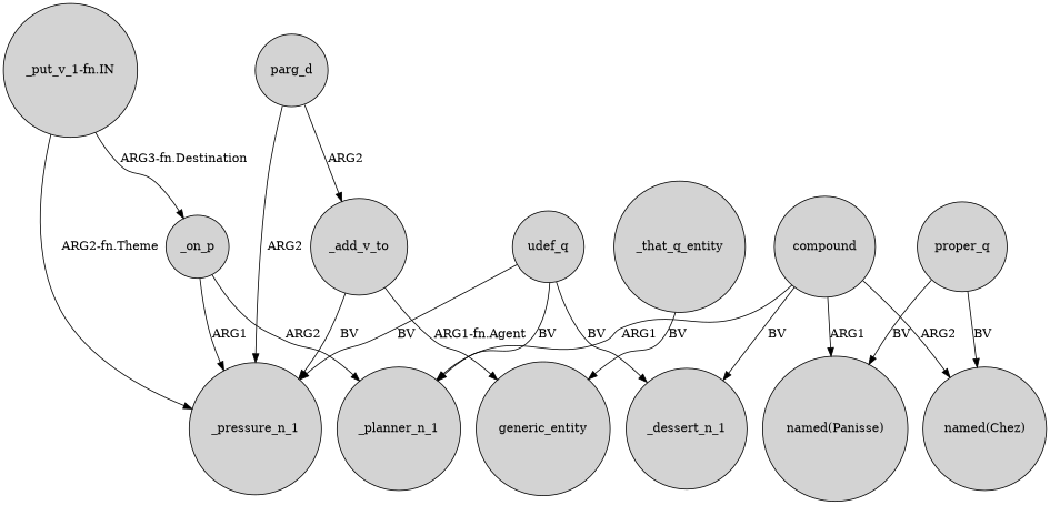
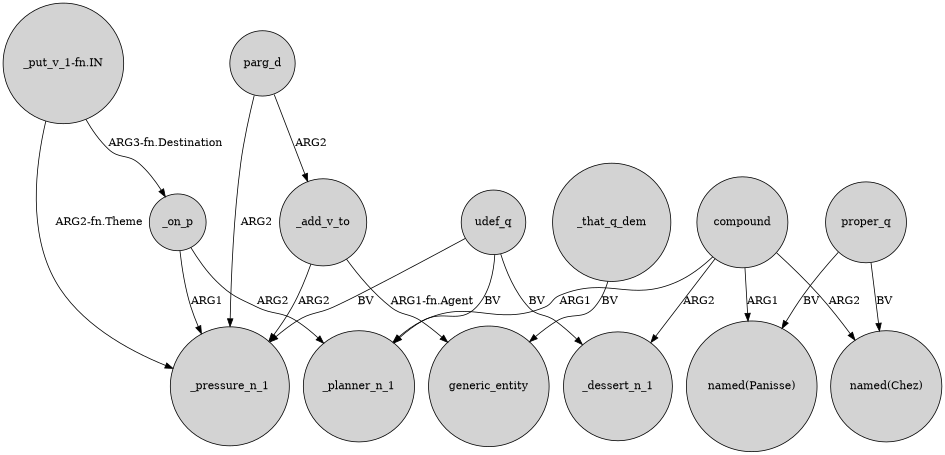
  digraph {
    node [shape=circle style=filled]
    udef_q
    _pressure_n_1
    _planner_n_1
    _dessert_n_1
    "_put_v_1-fn.IN"
    _on_p
-   _that_q_dem [label=_that_q_entity]
+   _that_q_dem
    generic_entity
    compound
    "named(Chez)"
    "named(Panisse)"
    parg_d
    _add_v_to
    proper_q
    udef_q -> _pressure_n_1 [label=BV]
    udef_q -> _planner_n_1 [label=BV]
    udef_q -> _dessert_n_1 [label=BV]
    "_put_v_1-fn.IN" -> _pressure_n_1 [label="ARG2-fn.Theme"]
    "_put_v_1-fn.IN" -> _on_p [label="ARG3-fn.Destination"]
    _on_p -> _pressure_n_1 [label=ARG1]
    _on_p -> _planner_n_1 [label=ARG2]
    _that_q_dem -> generic_entity [label=BV]
    compound -> _planner_n_1 [label=ARG1]
-   compound -> _dessert_n_1 [label=BV]
+   compound -> _dessert_n_1 [label=ARG2]
    compound -> "named(Chez)" [label=ARG2]
    compound -> "named(Panisse)" [label=ARG1]
    parg_d -> _pressure_n_1 [label=ARG2]
    parg_d -> _add_v_to [label=ARG2]
-   _add_v_to -> _pressure_n_1 [label=BV]
+   _add_v_to -> _pressure_n_1 [label=ARG2]
    _add_v_to -> generic_entity [label="ARG1-fn.Agent"]
    proper_q -> "named(Chez)" [label=BV]
    proper_q -> "named(Panisse)" [label=BV]
  }
